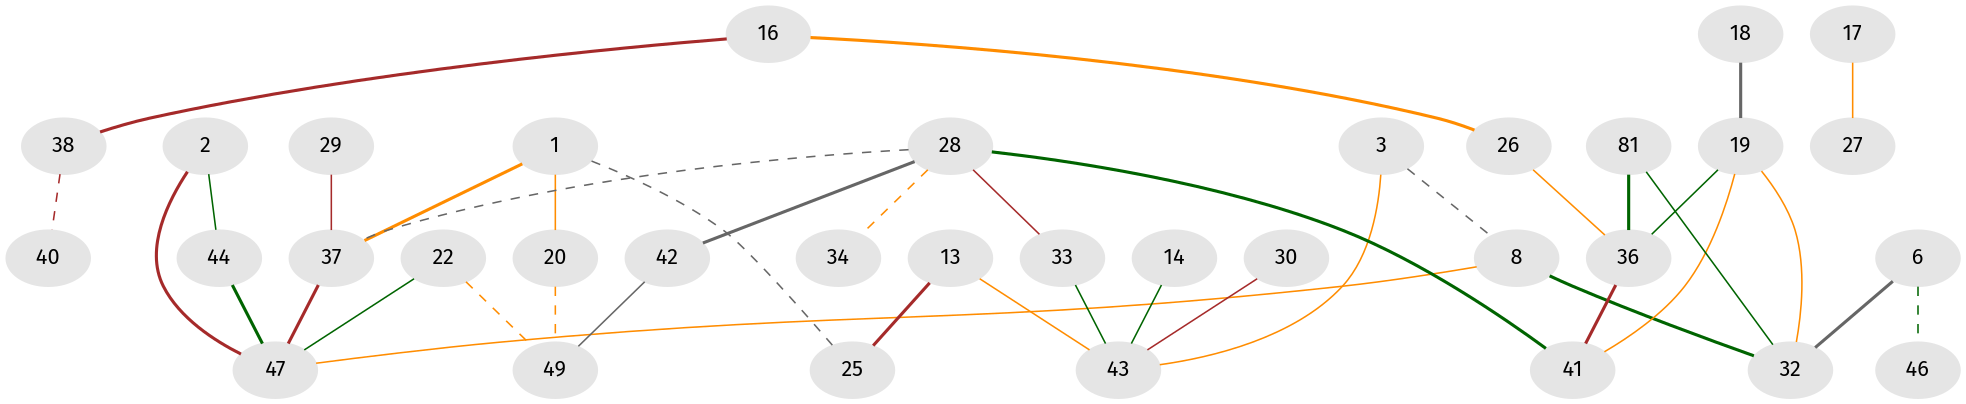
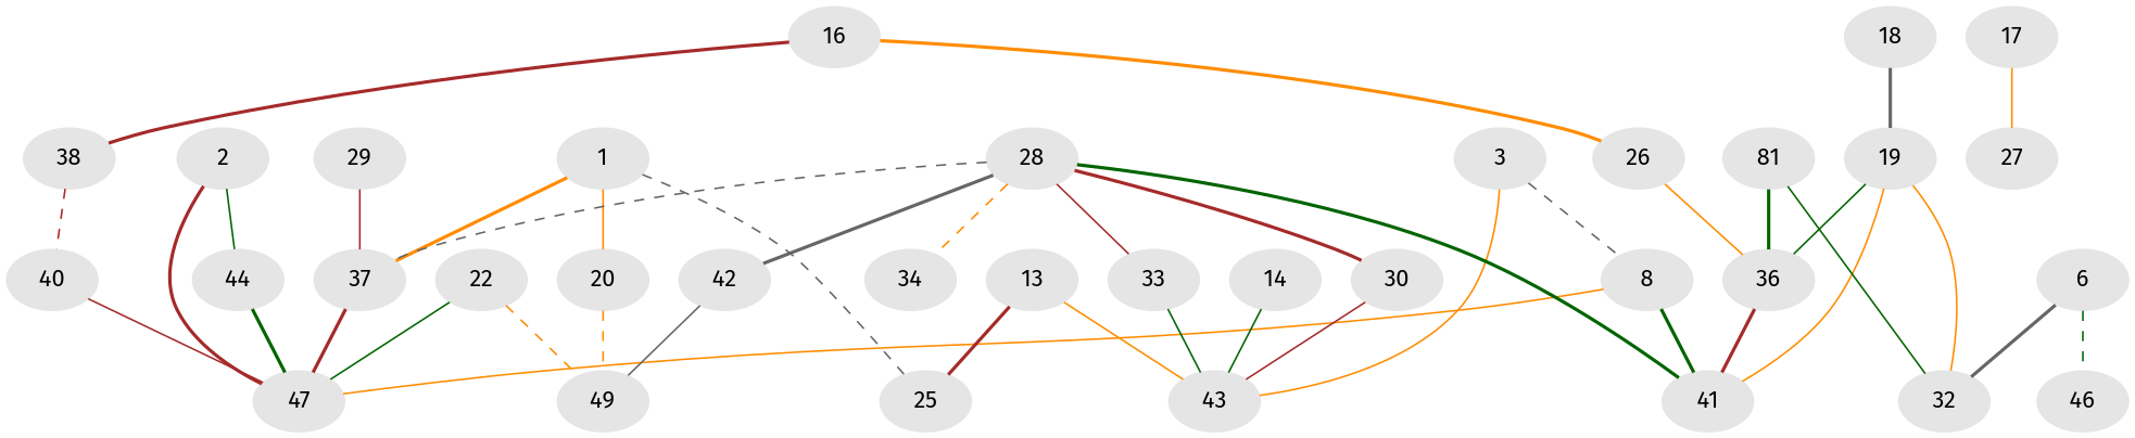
  graph {
    fontname="Fira Sans"
    node [color=gray90 fontname="Fira Sans" style=filled]
    edge [color=darkorange fontname="Fira Sans" style=solid weight=1.0]
    1
    20
    25
    37
    49
    47
    2
    44
    3
    8
    43
    41
    6
    32
    46
    13
    14
    16
    26
    38
    36
    40
    17
    27
    18
    19
    28
    30
    33
    34
    42
    22
    29
    n34 [label=81]
    1 -- 20
    1 -- 25 [color=gray40 style=dashed]
    1 -- 37 [style=bold]
    20 -- 49 [style=dashed]
    37 -- 47 [color=brown style=bold]
    2 -- 47 [color=brown style=bold]
    2 -- 44 [color=darkgreen]
    44 -- 47 [color=darkgreen style=bold]
    3 -- 8 [color=gray40 style=dashed]
    3 -- 43
    8 -- 47
-   8 -- 32 [color=darkgreen style=bold]
+   8 -- 41 [color=darkgreen style=bold]
    6 -- 32 [color=gray40 style=bold]
    6 -- 46 [color=darkgreen style=dashed]
    13 -- 25 [color=brown style=bold]
    13 -- 43 [weight=2.0]
    14 -- 43 [color=darkgreen]
    16 -- 26 [style=bold]
    16 -- 38 [color=brown style=bold]
    26 -- 36
    38 -- 40 [color=brown style=dashed]
    36 -- 41 [color=brown style=bold]
+   40 -- 47 [color=brown]
    17 -- 27
    18 -- 19 [color=gray40 style=bold]
    19 -- 41
    19 -- 32
    19 -- 36 [color=darkgreen]
    28 -- 37 [color=gray40 style=dashed]
    28 -- 41 [color=darkgreen style=bold]
+   28 -- 30 [color=brown style=bold]
    28 -- 33 [color=brown]
    28 -- 34 [style=dashed]
    28 -- 42 [color=gray40 style=bold]
    30 -- 43 [color=brown]
    33 -- 43 [color=darkgreen]
    42 -- 49 [color=gray40]
    22 -- 49 [style=dashed]
    22 -- 47 [color=darkgreen]
    29 -- 37 [color=brown]
    n34 -- 32 [color=darkgreen]
    n34 -- 36 [color=darkgreen style=bold]
  }
